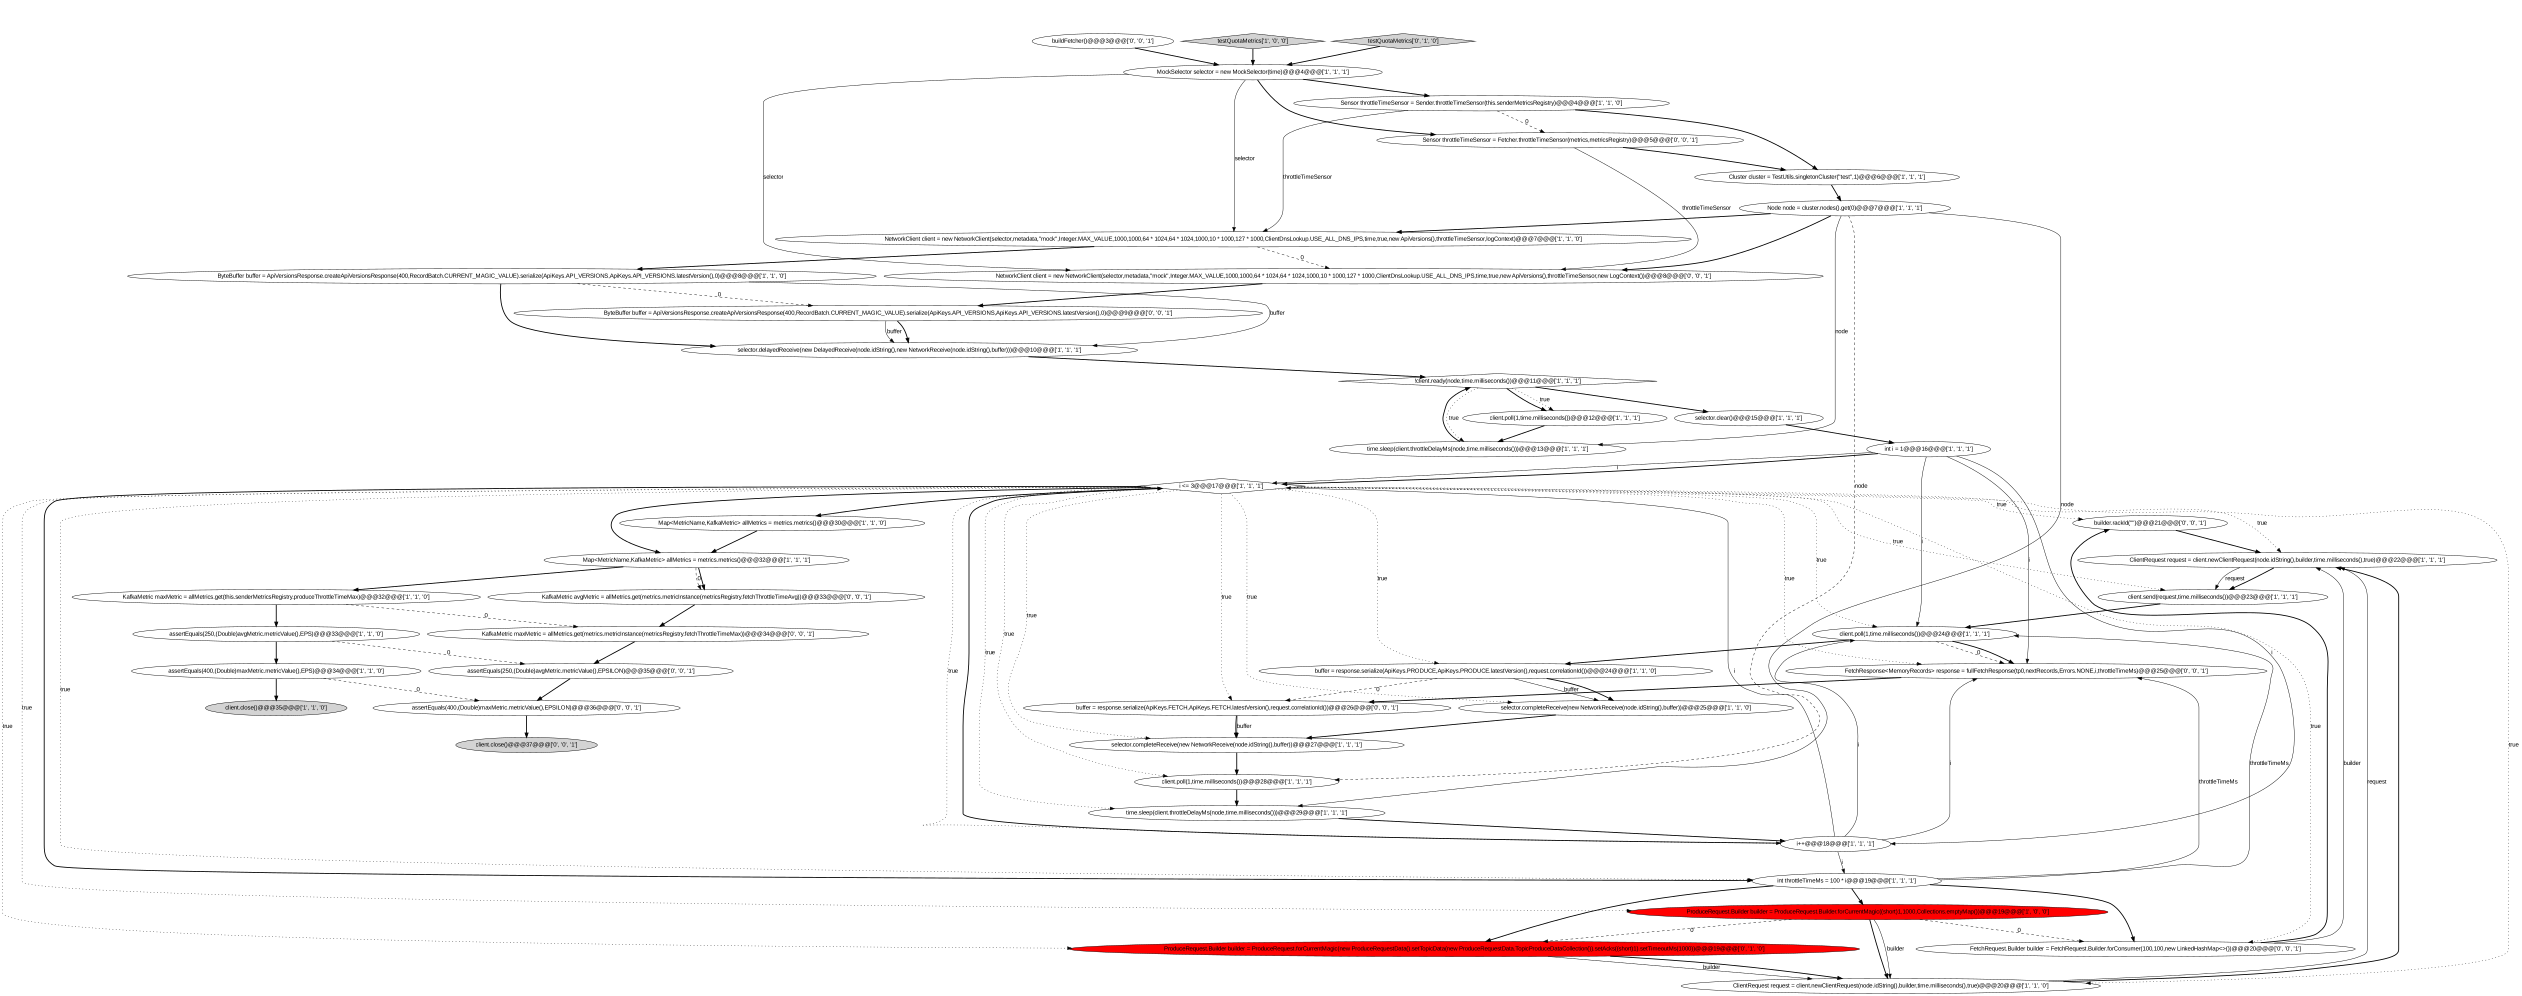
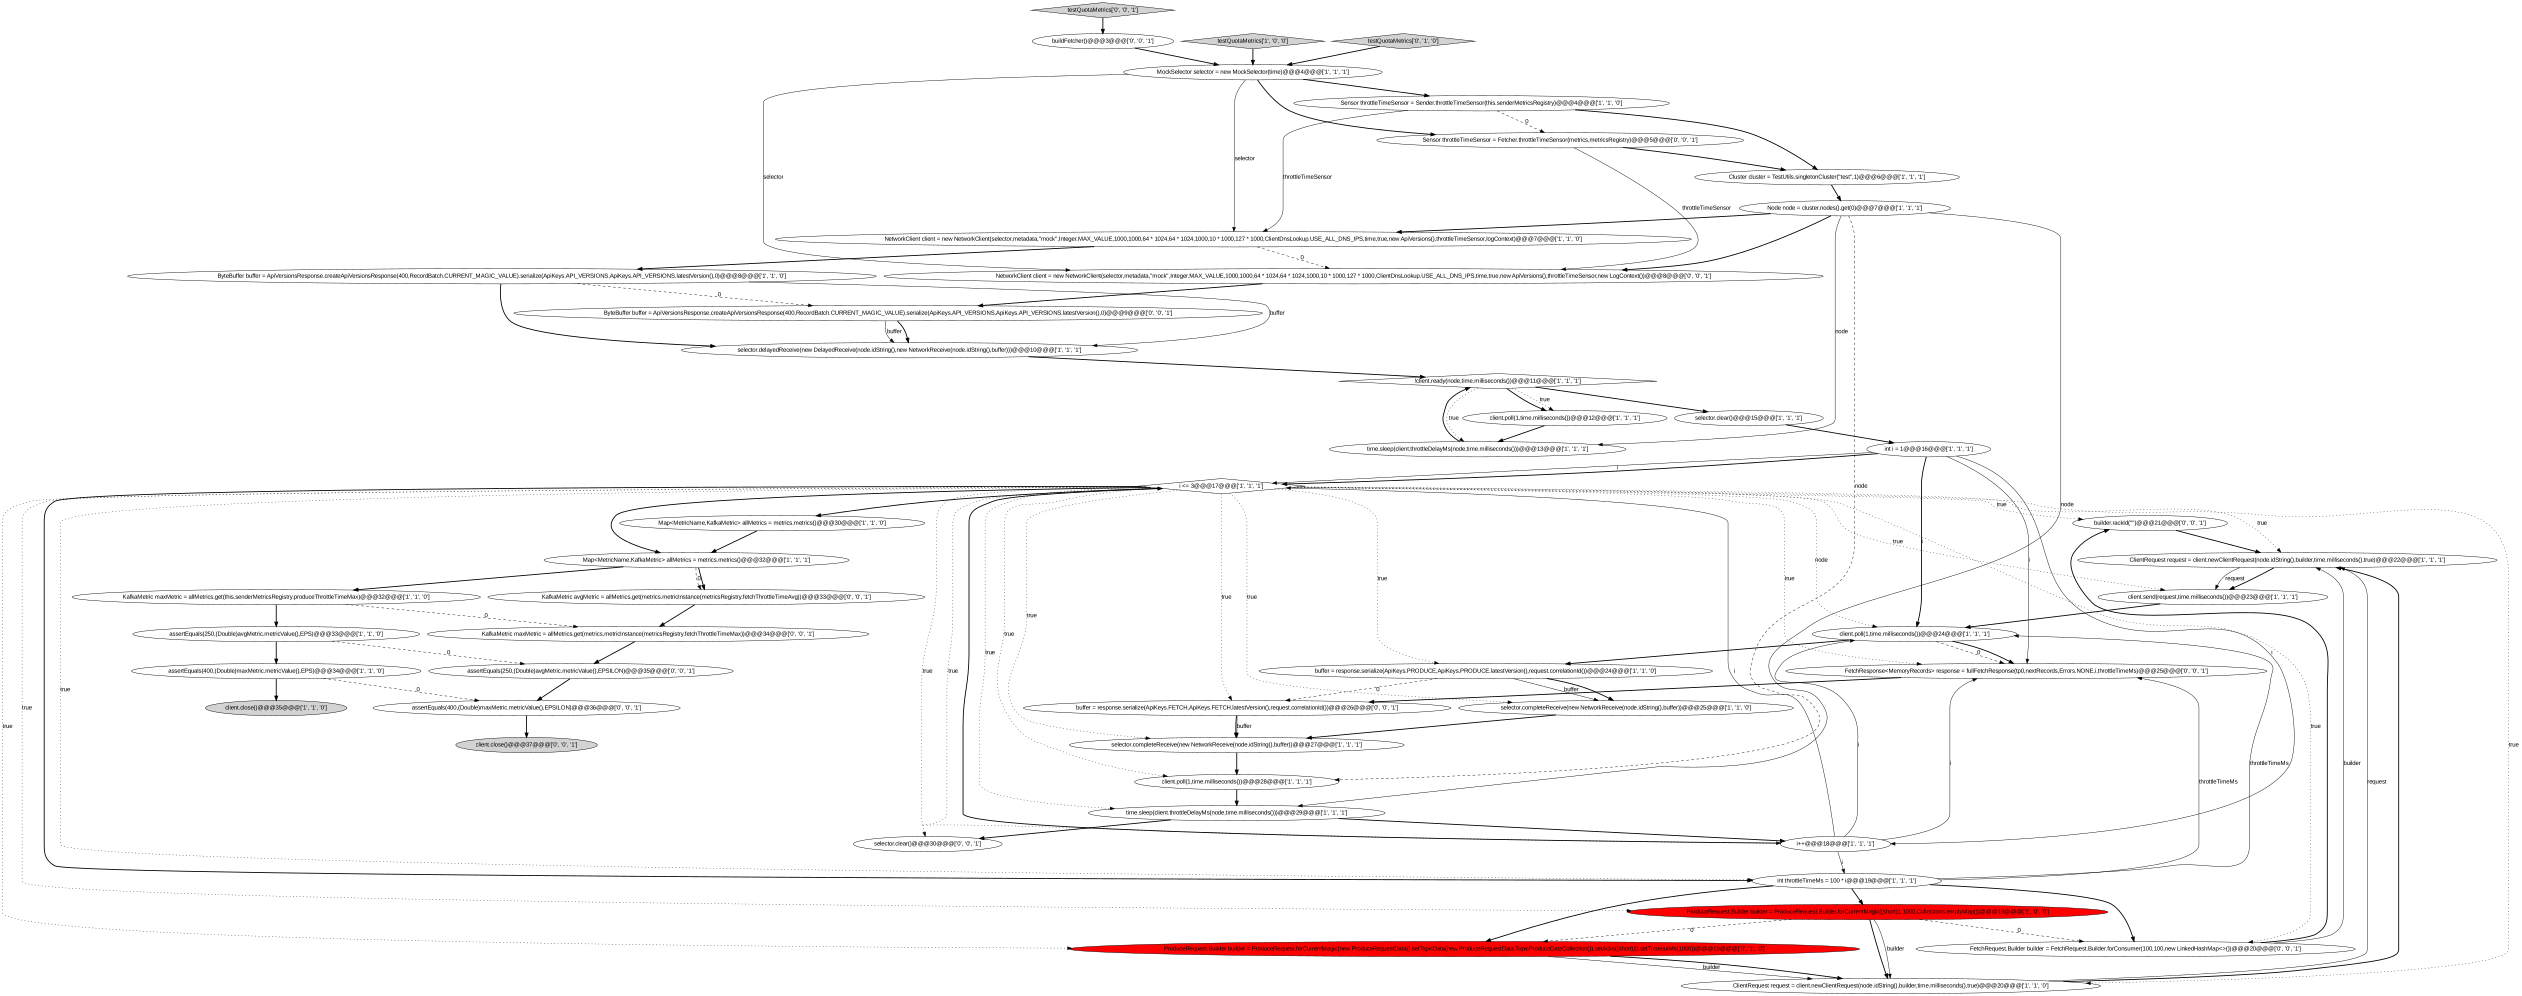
  digraph {
    fontname="Liberation Sans"
    node [fillcolor=white fontname="Liberation Sans" shape=ellipse style=filled]
    edge [fontname="Liberation Sans" style=bold]
    n1 [label="assertEquals(250,(Double)avgMetric.metricValue(),EPSILON)@@@35@@@['0', '0', '1']"]
    n2 [label="assertEquals(400,(Double)maxMetric.metricValue(),EPSILON)@@@36@@@['0', '0', '1']"]
    n3 [fillcolor=lightgray label="client.close()@@@37@@@['0', '0', '1']"]
    n4 [label="!client.ready(node,time.milliseconds())@@@11@@@['1', '1', '1']" shape=diamond]
    n5 [label="time.sleep(client.throttleDelayMs(node,time.milliseconds()))@@@13@@@['1', '1', '1']"]
    n6 [label="client.poll(1,time.milliseconds())@@@12@@@['1', '1', '1']"]
    n7 [label="selector.clear()@@@15@@@['1', '1', '1']"]
    n8 [label="int i = 1@@@16@@@['1', '1', '1']"]
    n9 [label="builder.rackId(\"\")@@@21@@@['0', '0', '1']"]
    n10 [label="ClientRequest request = client.newClientRequest(node.idString(),builder,time.milliseconds(),true)@@@22@@@['1', '1', '1']"]
    n11 [label="client.send(request,time.milliseconds())@@@23@@@['1', '1', '1']"]
    n12 [label="Sensor throttleTimeSensor = Fetcher.throttleTimeSensor(metrics,metricsRegistry)@@@5@@@['0', '0', '1']"]
    n13 [label="NetworkClient client = new NetworkClient(selector,metadata,\"mock\",Integer.MAX_VALUE,1000,1000,64 * 1024,64 * 1024,1000,10 * 1000,127 * 1000,ClientDnsLookup.USE_ALL_DNS_IPS,time,true,new ApiVersions(),throttleTimeSensor,new LogContext())@@@8@@@['0', '0', '1']"]
    n14 [label="Cluster cluster = TestUtils.singletonCluster(\"test\",1)@@@6@@@['1', '1', '1']"]
    n15 [label="ByteBuffer buffer = ApiVersionsResponse.createApiVersionsResponse(400,RecordBatch.CURRENT_MAGIC_VALUE).serialize(ApiKeys.API_VERSIONS,ApiKeys.API_VERSIONS.latestVersion(),0)@@@9@@@['0', '0', '1']"]
    n16 [label="Node node = cluster.nodes().get(0)@@@7@@@['1', '1', '1']"]
+   n17 [label="selector.clear()@@@30@@@['0', '0', '1']"]
    n18 [label="i++@@@18@@@['1', '1', '1']"]
    n19 [label="i <= 3@@@17@@@['1', '1', '1']" shape=diamond]
    n20 [label="FetchResponse<MemoryRecords> response = fullFetchResponse(tp0,nextRecords,Errors.NONE,i,throttleTimeMs)@@@25@@@['0', '0', '1']"]
    n21 [label="int throttleTimeMs = 100 * i@@@19@@@['1', '1', '1']"]
    n22 [label="client.poll(1,time.milliseconds())@@@24@@@['1', '1', '1']"]
    n23 [label="selector.completeReceive(new NetworkReceive(node.idString(),buffer))@@@27@@@['1', '1', '1']"]
    n24 [label="client.poll(1,time.milliseconds())@@@28@@@['1', '1', '1']"]
    n25 [label="time.sleep(client.throttleDelayMs(node,time.milliseconds()))@@@29@@@['1', '1', '1']"]
    n26 [label="Map<MetricName,KafkaMetric> allMetrics = metrics.metrics()@@@32@@@['1', '1', '1']"]
    n27 [fillcolor=red label="ProduceRequest.Builder builder = ProduceRequest.forCurrentMagic(new ProduceRequestData().setTopicData(new ProduceRequestData.TopicProduceDataCollection()).setAcks((short)1).setTimeoutMs(1000))@@@19@@@['0', '1', '0']"]
    n28 [label="ClientRequest request = client.newClientRequest(node.idString(),builder,time.milliseconds(),true)@@@20@@@['1', '1', '0']"]
    n29 [label="Map<MetricName,KafkaMetric> allMetrics = metrics.metrics()@@@30@@@['1', '1', '0']"]
    n30 [label="buffer = response.serialize(ApiKeys.PRODUCE,ApiKeys.PRODUCE.latestVersion(),request.correlationId())@@@24@@@['1', '1', '0']"]
    n31 [label="buffer = response.serialize(ApiKeys.FETCH,ApiKeys.FETCH.latestVersion(),request.correlationId())@@@26@@@['0', '0', '1']"]
    n32 [label="selector.completeReceive(new NetworkReceive(node.idString(),buffer))@@@25@@@['1', '1', '0']"]
    n33 [fillcolor=red label="ProduceRequest.Builder builder = ProduceRequest.Builder.forCurrentMagic((short)1,1000,Collections.emptyMap())@@@19@@@['1', '0', '0']"]
    n34 [label="FetchRequest.Builder builder = FetchRequest.Builder.forConsumer(100,100,new LinkedHashMap<>())@@@20@@@['0', '0', '1']"]
    n35 [label="KafkaMetric maxMetric = allMetrics.get(this.senderMetricsRegistry.produceThrottleTimeMax)@@@32@@@['1', '1', '0']"]
    n36 [label="KafkaMetric avgMetric = allMetrics.get(metrics.metricInstance(metricsRegistry.fetchThrottleTimeAvg))@@@33@@@['0', '0', '1']"]
    n37 [label="assertEquals(250,(Double)avgMetric.metricValue(),EPS)@@@33@@@['1', '1', '0']"]
    n38 [label="KafkaMetric maxMetric = allMetrics.get(metrics.metricInstance(metricsRegistry.fetchThrottleTimeMax))@@@34@@@['0', '0', '1']"]
    n39 [label="assertEquals(400,(Double)maxMetric.metricValue(),EPS)@@@34@@@['1', '1', '0']"]
    n40 [label="NetworkClient client = new NetworkClient(selector,metadata,\"mock\",Integer.MAX_VALUE,1000,1000,64 * 1024,64 * 1024,1000,10 * 1000,127 * 1000,ClientDnsLookup.USE_ALL_DNS_IPS,time,true,new ApiVersions(),throttleTimeSensor,logContext)@@@7@@@['1', '1', '0']"]
    n41 [label="ByteBuffer buffer = ApiVersionsResponse.createApiVersionsResponse(400,RecordBatch.CURRENT_MAGIC_VALUE).serialize(ApiKeys.API_VERSIONS,ApiKeys.API_VERSIONS.latestVersion(),0)@@@8@@@['1', '1', '0']"]
    n42 [label="selector.delayedReceive(new DelayedReceive(node.idString(),new NetworkReceive(node.idString(),buffer)))@@@10@@@['1', '1', '1']"]
+   n43 [fillcolor=lightgray label="testQuotaMetrics['0', '0', '1']" shape=diamond]
    n44 [label="buildFetcher()@@@3@@@['0', '0', '1']"]
    n45 [label="MockSelector selector = new MockSelector(time)@@@4@@@['1', '1', '1']"]
    n46 [fillcolor=lightgray label="testQuotaMetrics['1', '0', '0']" shape=diamond]
    n47 [label="Sensor throttleTimeSensor = Sender.throttleTimeSensor(this.senderMetricsRegistry)@@@4@@@['1', '1', '0']"]
    n48 [fillcolor=lightgray label="client.close()@@@35@@@['1', '1', '0']"]
    n49 [fillcolor=lightgray label="testQuotaMetrics['0', '1', '0']" shape=diamond]
    n1 -> n2
    n2 -> n3
    n4 -> n5 [label=true style=dotted]
    n4 -> n6
    n4 -> n6 [label=true style=dotted]
    n4 -> n7
    n5 -> n4
    n6 -> n5
    n7 -> n8
    n8 -> n18 [label=i style=solid]
    n8 -> n19 [label=i style=solid]
    n8 -> n19
    n8 -> n20 [label=i style=solid]
-   n8 -> n22 [label=i style=solid]
+   n8 -> n22 [label=i]
    n9 -> n10
    n10 -> n11
    n10 -> n11 [label=request style=solid]
    n11 -> n22
    n12 -> n13 [label=throttleTimeSensor style=solid]
    n12 -> n14
    n13 -> n15
    n14 -> n16
    n15 -> n42
    n15 -> n42 [label=buffer style=solid]
    n16 -> n5 [label="node" style=solid]
    n16 -> n13
    n16 -> n24 [label="node" style=dashed]
    n16 -> n25 [label="node" style=solid]
    n16 -> n40
    n18 -> n19
    n18 -> n19 [label=i style=solid]
    n18 -> n20 [label=i style=solid]
    n18 -> n21 [label=i style=solid]
    n18 -> n22 [label=i style=solid]
    n19 -> n9 [label=true style=dotted]
    n19 -> n10 [label=true style=dotted]
    n19 -> n11 [label=true style=dotted]
+   n19 -> n17 [label=true style=dotted]
    n19 -> n18 [label=true style=dotted]
    n19 -> n20 [label=true style=dotted]
    n19 -> n21
    n19 -> n21 [label=true style=dotted]
-   n19 -> n22 [label=true style=dotted]
+   n19 -> n22 [label="node" style=dotted]
    n19 -> n23 [label=true style=dotted]
    n19 -> n24 [label=true style=dotted]
    n19 -> n25 [label=true style=dotted]
    n19 -> n26
    n19 -> n27 [label=true style=dotted]
    n19 -> n28 [label=true style=dotted]
    n19 -> n29
    n19 -> n30 [label=true style=dotted]
    n19 -> n31 [label=true style=dotted]
    n19 -> n32 [label=true style=dotted]
    n19 -> n33 [label=true style=dotted]
    n19 -> n34 [label=true style=dotted]
    n20 -> n31
    n21 -> n20 [label=throttleTimeMs style=solid]
    n21 -> n22 [label=throttleTimeMs style=solid]
    n21 -> n27
    n21 -> n33
    n21 -> n34
    n22 -> n20 [label=0 style=dashed]
    n22 -> n20
    n22 -> n30
    n23 -> n24
    n24 -> n25
+   n25 -> n17
    n25 -> n18
    n26 -> n35
    n26 -> n36
    n26 -> n36 [label=0 style=dashed]
    n27 -> n28 [label=builder style=solid]
    n27 -> n28
    n28 -> n10 [label=request style=solid]
    n28 -> n10
    n29 -> n26
    n30 -> n31 [label=0 style=dashed]
    n30 -> n32 [label=buffer style=solid]
    n30 -> n32
    n31 -> n23 [label=buffer style=solid]
    n31 -> n23
    n32 -> n23
    n33 -> n27 [label=0 style=dashed]
    n33 -> n28
    n33 -> n28 [label=builder style=solid]
    n33 -> n34 [label=0 style=dashed]
    n34 -> n9
    n34 -> n10 [label=builder style=solid]
    n35 -> n37
    n35 -> n38 [label=0 style=dashed]
    n36 -> n38
    n37 -> n1 [label=0 style=dashed]
    n37 -> n39
    n38 -> n1
    n39 -> n2 [label=0 style=dashed]
    n39 -> n48
    n40 -> n13 [label=0 style=dashed]
    n40 -> n41
    n41 -> n15 [label=0 style=dashed]
    n41 -> n42 [label=buffer style=solid]
    n41 -> n42
    n42 -> n4
+   n43 -> n44
    n44 -> n45
    n45 -> n12
    n45 -> n13 [label=selector style=solid]
    n45 -> n40 [label=selector style=solid]
    n45 -> n47
    n46 -> n45
    n47 -> n12 [label=0 style=dashed]
    n47 -> n14
    n47 -> n40 [label=throttleTimeSensor style=solid]
    n49 -> n45
  }
